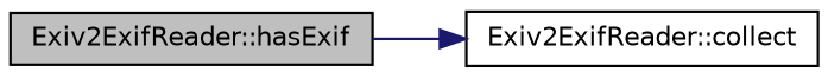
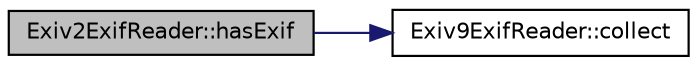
  digraph {
    rankdir=LR
    node [color=black fontname=Helvetica fontsize=10 shape=record style=filled]
    n1 [fillcolor=grey75 fontcolor=black height=0.2 label="Exiv2ExifReader::hasExif" width=0.4]
-   n2 [fillcolor=white height=0.2 label="Exiv2ExifReader::collect" width=0.4]
+   n2 [fillcolor=white height=0.2 label="Exiv9ExifReader::collect" width=0.4]
    n1 -> n2 [color=midnightblue fontname=Helvetica fontsize=10 labelfontname=Helvetica labelfontsize=10 style=solid]
  }
